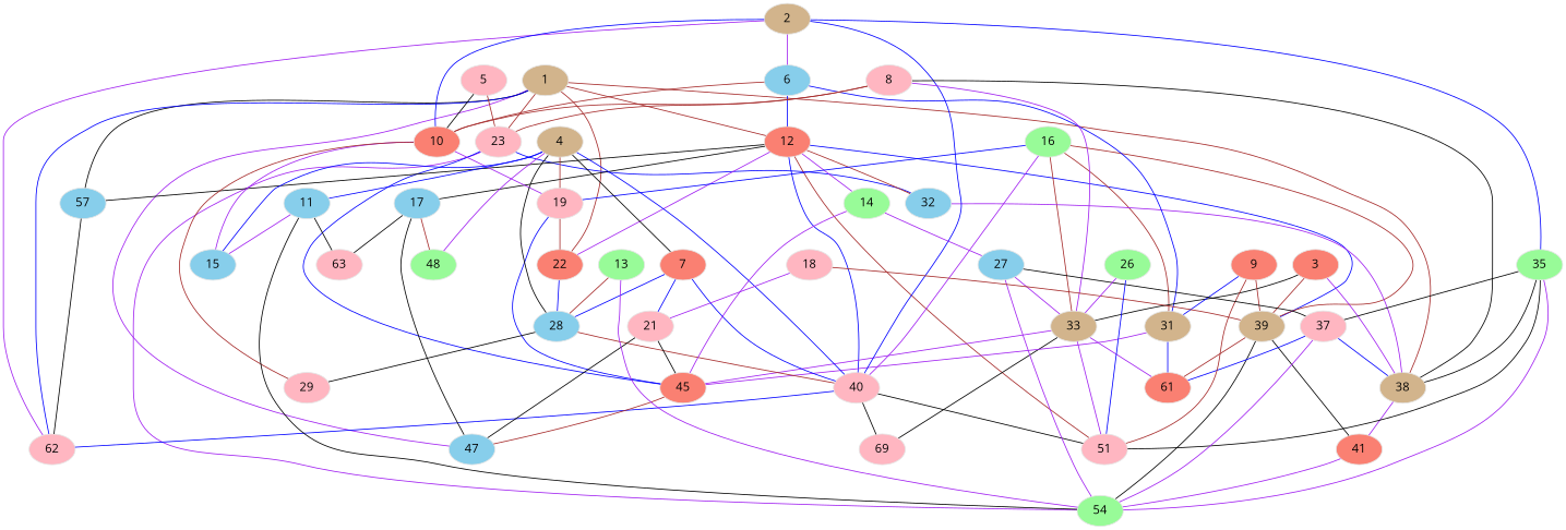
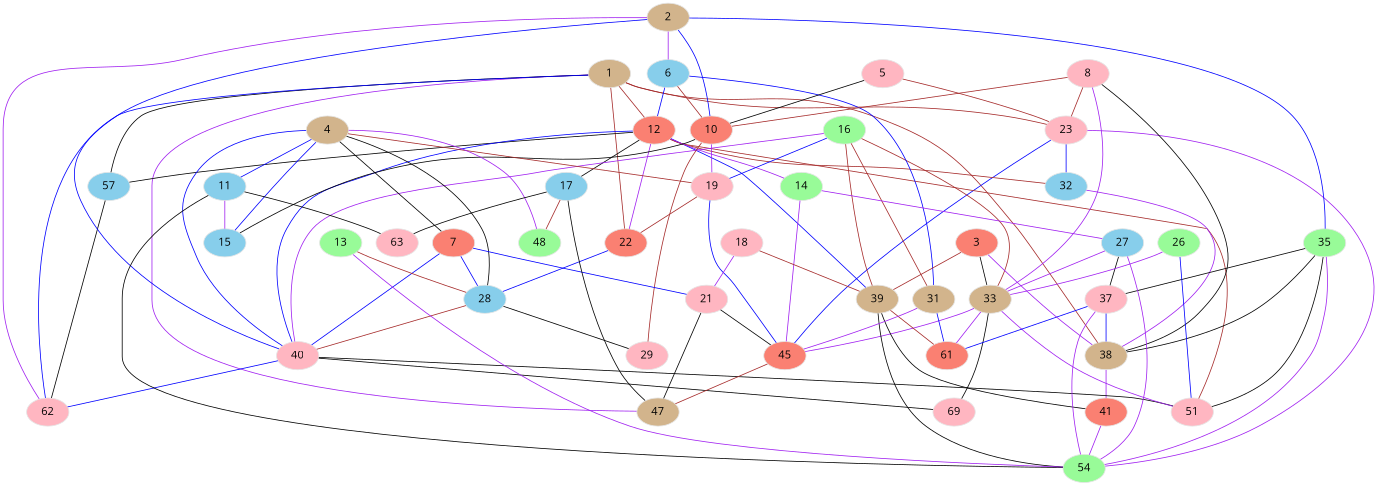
  graph {
    fontname="Open Sans"
    node [color=gray90 fillcolor=lightpink fontname="Open Sans" style=filled]
    edge [color=purple fontname="Open Sans"]
    1 [fillcolor=tan super="+36"]
    22 [fillcolor=salmon super="+50"]
    23 [super="+49"]
    38 [fillcolor=tan super="+55"]
-   47 [fillcolor=skyblue]
+   47 [fillcolor=tan]
    57 [fillcolor=skyblue]
    62
    12 [fillcolor=salmon super="+46"]
    16 [fillcolor=palegreen super="+58"]
    40 [super="+44"]
    33 [fillcolor=tan super="+64"]
    39 [fillcolor=tan super="+66"]
    19
    31 [fillcolor=tan super="+34"]
    28 [fillcolor=skyblue super="+52"]
    54 [fillcolor=palegreen super="+65"]
    32 [fillcolor=skyblue]
    45 [fillcolor=salmon super="+68"]
    41 [fillcolor=salmon]
    2 [fillcolor=tan super="+25"]
    6 [fillcolor=skyblue super="+42"]
    10 [fillcolor=salmon super="+20"]
    35 [fillcolor=palegreen super="+60"]
    15 [fillcolor=skyblue]
    29
    51 [super="+59"]
    37 [super="+67"]
    69
    61 [fillcolor=salmon]
    3 [fillcolor=salmon]
    4 [fillcolor=tan super="+43"]
    7 [fillcolor=salmon]
    11 [fillcolor=skyblue super="+30"]
    48 [fillcolor=palegreen]
    21 [super="+53"]
    63
    5
    14 [fillcolor=palegreen]
    17 [fillcolor=skyblue super="+24"]
    8 [super="+56"]
-   9 [fillcolor=salmon]
    27 [fillcolor=skyblue]
    13 [fillcolor=palegreen]
    18
    26 [fillcolor=palegreen]
    1 -- 22 [color=brown]
    1 -- 23 [color=brown]
    1 -- 38 [color=brown]
    1 -- 47
    1 -- 57 [color=black]
    1 -- 62 [color=blue]
    1 -- 12 [color=brown]
    22 -- 28 [color=blue]
    23 -- 54
    23 -- 32 [color=blue]
    23 -- 45 [color=blue]
    38 -- 41
    57 -- 62 [color=black]
    12 -- 22 [weight=2]
    12 -- 57 [color=black]
    12 -- 40 [color=blue]
    12 -- 39 [color=blue weight=2]
    12 -- 32 [color=brown]
    12 -- 51 [color=brown]
    12 -- 14
    12 -- 17 [color=black]
    16 -- 40
    16 -- 33 [color=brown]
    16 -- 39 [color=brown]
    16 -- 19 [color=blue]
    16 -- 31 [color=brown]
    40 -- 62 [color=blue]
    40 -- 51 [color=black]
    40 -- 69 [color=black]
    33 -- 45
    33 -- 51
    33 -- 69 [color=black]
    33 -- 61
    39 -- 54 [color=black]
    39 -- 41 [color=black]
    39 -- 61 [color=brown]
    19 -- 22 [color=brown]
    19 -- 45 [color=blue]
    31 -- 45
    31 -- 61 [color=blue weight=2]
    28 -- 40 [color=brown]
    28 -- 29 [color=black]
    32 -- 38
    45 -- 47 [color=brown]
    41 -- 54
    2 -- 62
    2 -- 40 [color=blue]
    2 -- 6
    2 -- 10 [color=blue]
    2 -- 35 [color=blue]
    6 -- 12 [color=blue]
    6 -- 31 [color=blue]
    6 -- 10 [color=brown]
    10 -- 19
-   10 -- 15
+   10 -- 15 [color=black]
    10 -- 29 [color=brown]
    35 -- 38 [color=black]
    35 -- 54
    35 -- 51 [color=black]
    35 -- 37 [color=black weight=2]
    37 -- 38 [color=blue]
    37 -- 54
    37 -- 61 [color=blue]
    3 -- 38
    3 -- 33 [color=black]
    3 -- 39 [color=brown]
    4 -- 40 [color=blue]
    4 -- 19 [color=brown]
    4 -- 28 [color=black]
    4 -- 15 [color=blue]
    4 -- 7 [color=black]
    4 -- 11 [color=blue]
    4 -- 48
    7 -- 40 [color=blue]
    7 -- 28 [color=blue]
    7 -- 21 [color=blue]
    11 -- 54 [color=black]
    11 -- 15
    11 -- 63 [color=black]
    21 -- 47 [color=black]
    21 -- 45 [color=black]
    5 -- 23 [color=brown]
    5 -- 10 [color=black]
    14 -- 45
    14 -- 27
    17 -- 47 [color=black]
    17 -- 48 [color=brown]
    17 -- 63 [color=black]
    8 -- 23 [color=brown]
    8 -- 38 [color=black]
    8 -- 33
    8 -- 10 [color=brown]
-   9 -- 39 [color=brown]
-   9 -- 31 [color=blue]
-   9 -- 51 [color=brown]
    27 -- 33
    27 -- 54
    27 -- 37 [color=black]
    13 -- 28 [color=brown]
    13 -- 54
    18 -- 39 [color=brown]
    18 -- 21
    26 -- 33
    26 -- 51 [color=blue]
  }
